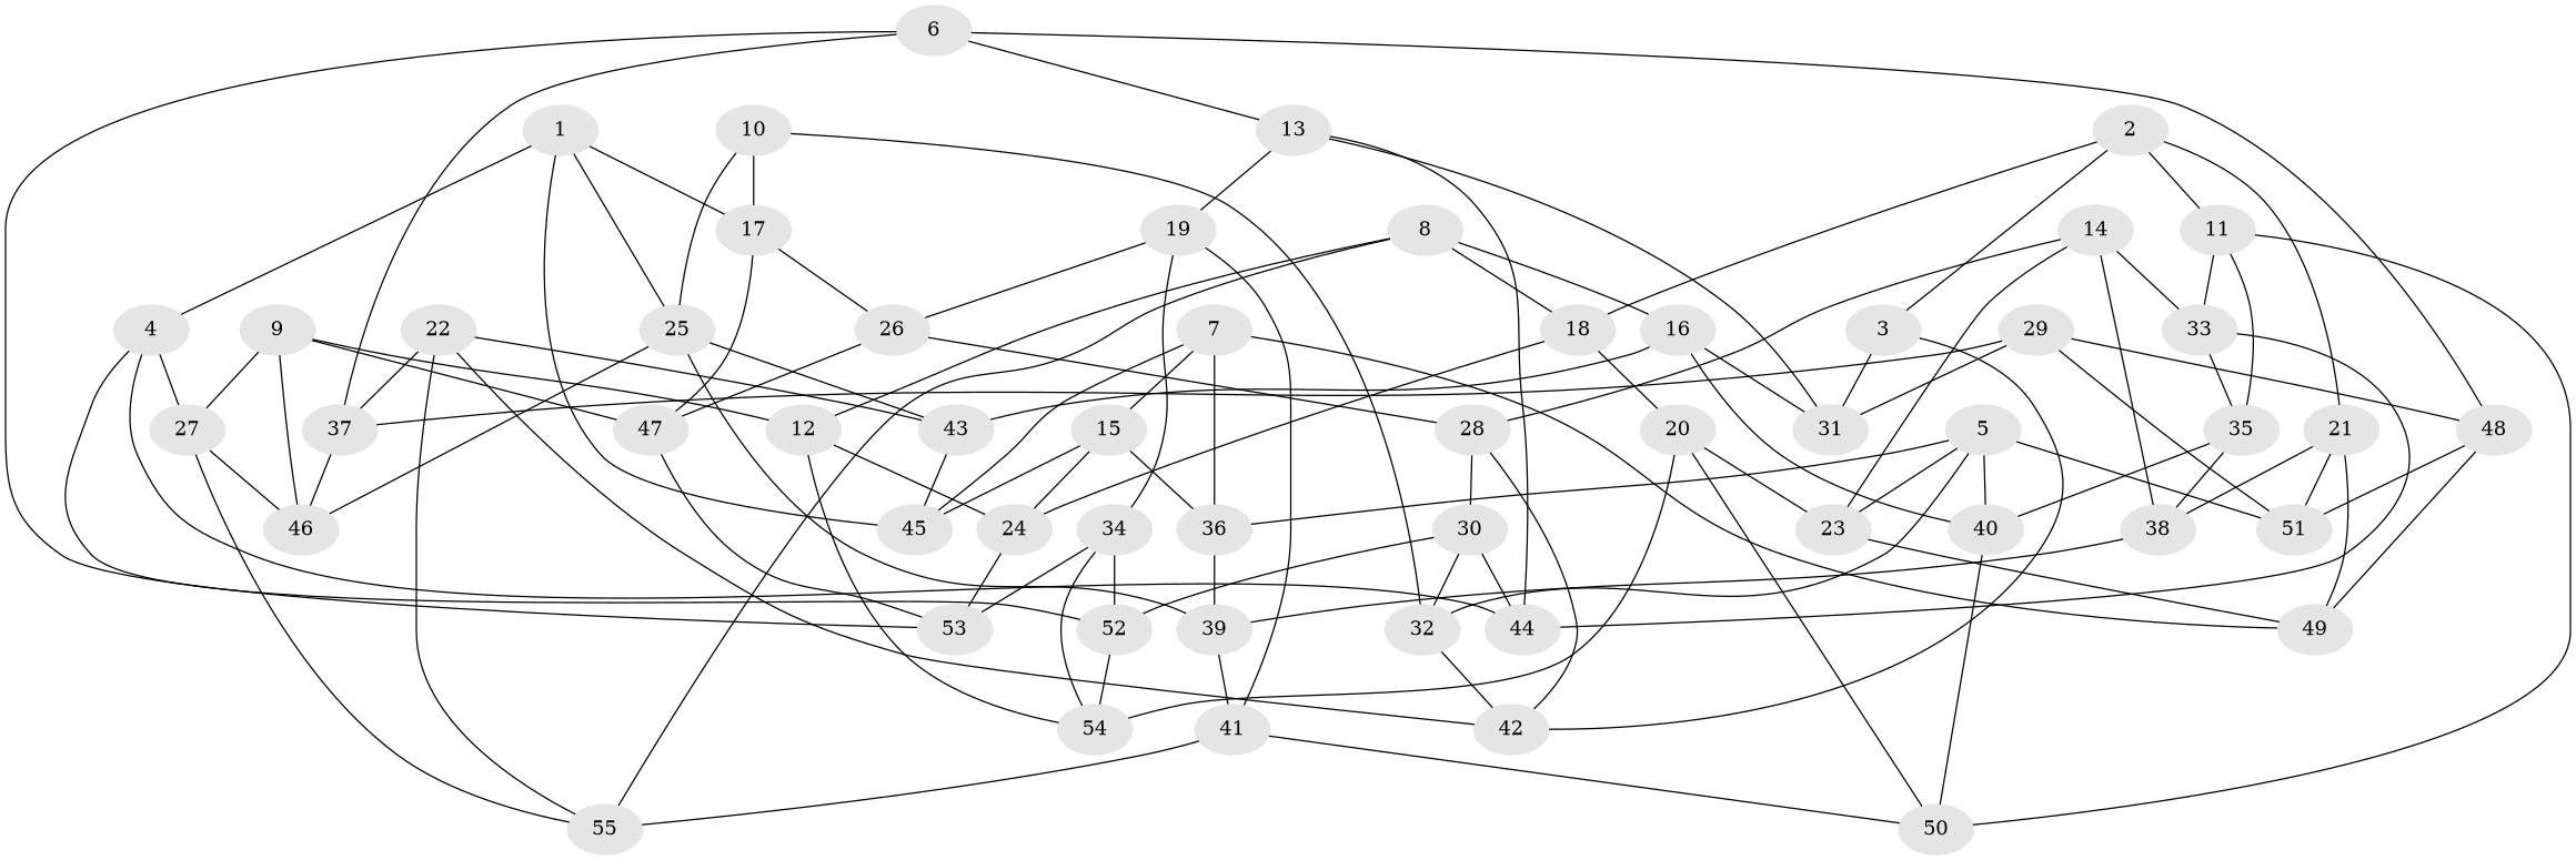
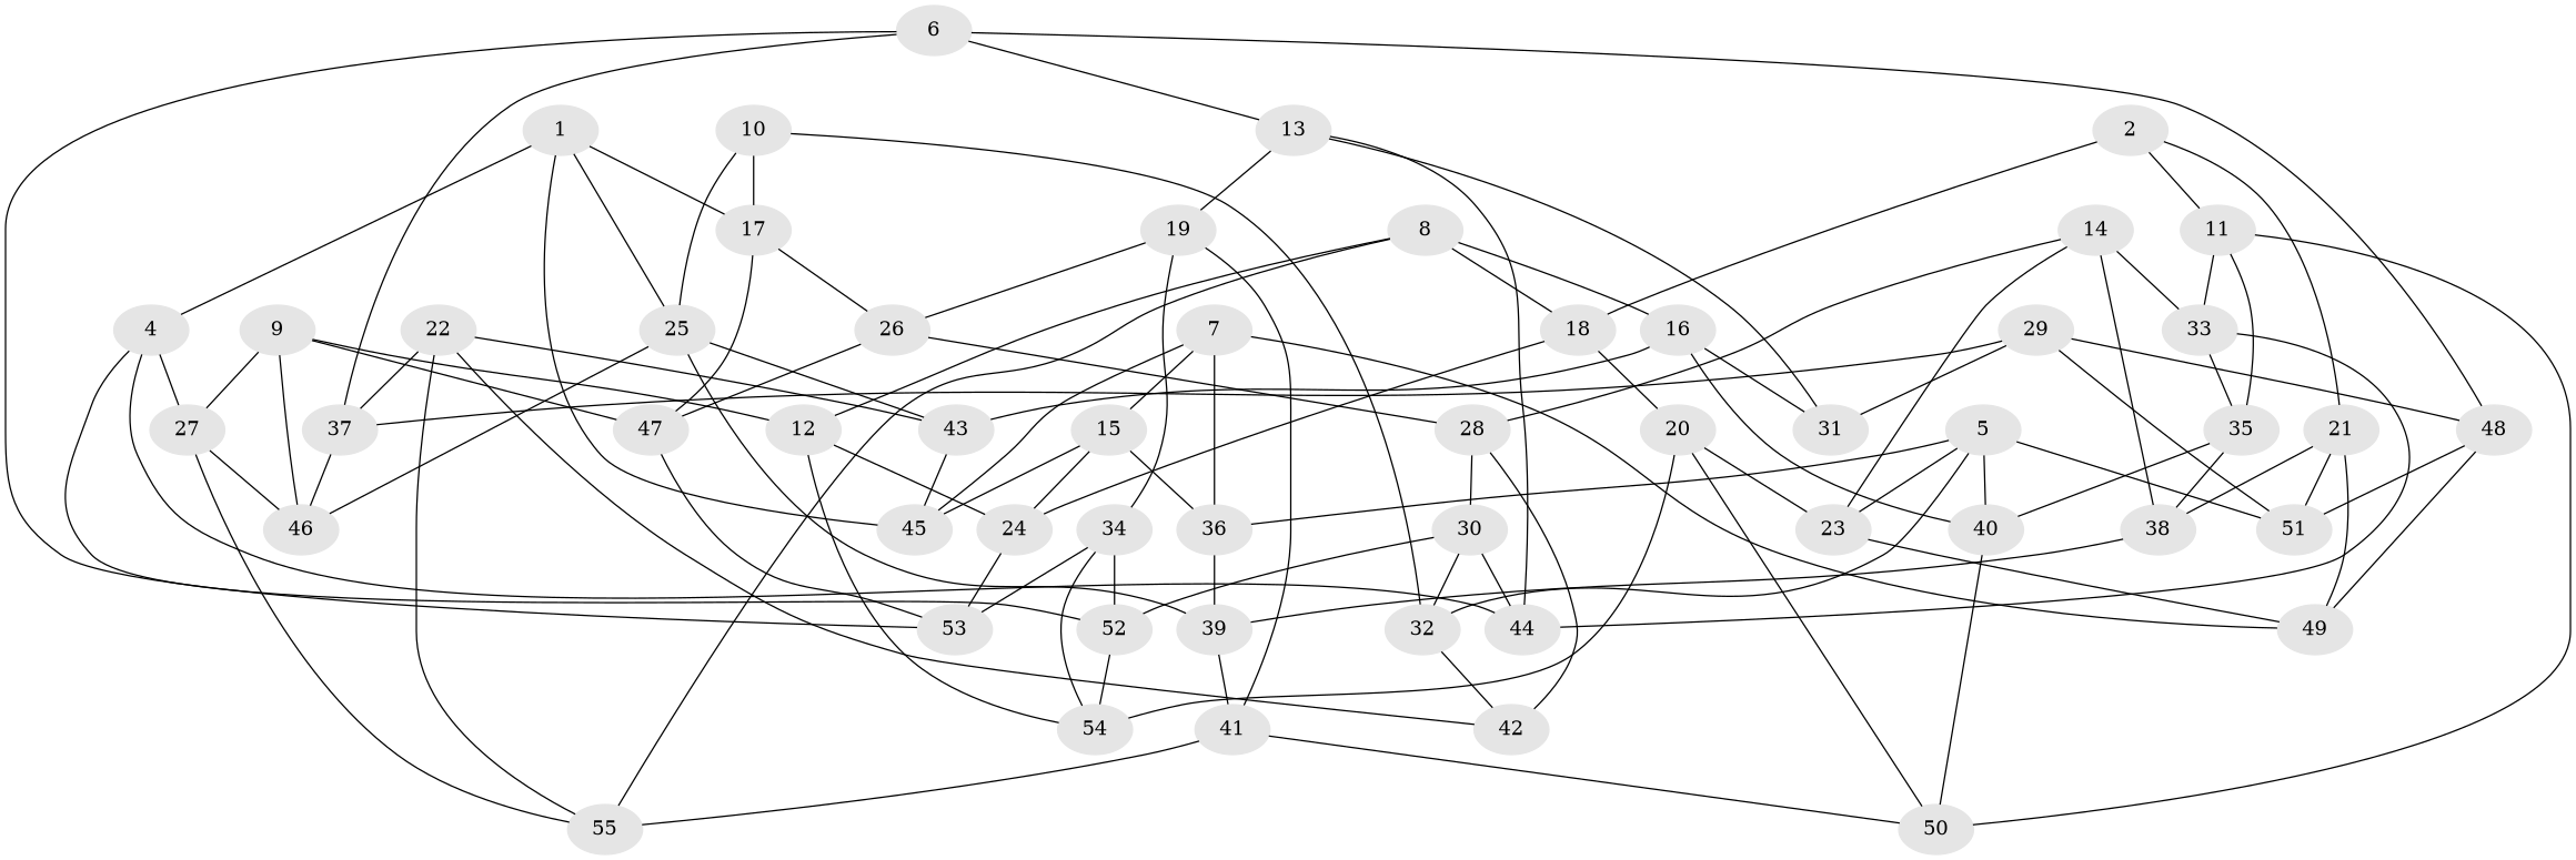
  graph {
    node [color=gray90 style=filled]
    1
    4
    17
    25
    45
    27
    44
    52
    47
    26
    46
    43
    39
    2
-   3
    11
    18
    21
    31
    42
    33
    35
    50
    24
    20
    51
    49
    38
    36
    55
    54
    5
    23
    32
    40
    6
    13
    37
    48
    53
    19
    7
    15
    8
    12
    16
    9
    10
    34
    41
    14
    28
    30
    22
    29
    1 -- 4
    1 -- 17
    1 -- 25
    1 -- 45
    4 -- 27
    4 -- 44
    4 -- 52
    17 -- 47
    17 -- 26
    25 -- 46
    25 -- 43
    25 -- 39
    27 -- 46
    27 -- 55
    52 -- 54
    47 -- 53
    26 -- 47
    26 -- 28
    43 -- 45
    39 -- 41
-   2 -- 3
    2 -- 11
    2 -- 18
    2 -- 21
-   3 -- 31
-   3 -- 42
    11 -- 33
    11 -- 35
    11 -- 50
    18 -- 24
    18 -- 20
    21 -- 51
    21 -- 49
    21 -- 38
    33 -- 44
    33 -- 35
    35 -- 38
    35 -- 40
    24 -- 53
    20 -- 50
    20 -- 54
    20 -- 23
    38 -- 39
    36 -- 39
    5 -- 51
    5 -- 36
    5 -- 23
    5 -- 32
    5 -- 40
    23 -- 49
    32 -- 42
    40 -- 50
    6 -- 13
    6 -- 37
    6 -- 48
    6 -- 53
    13 -- 44
    13 -- 31
    13 -- 19
    37 -- 46
    48 -- 51
    48 -- 49
    19 -- 26
    19 -- 34
    19 -- 41
    7 -- 45
    7 -- 49
    7 -- 36
    7 -- 15
    15 -- 45
    15 -- 24
    15 -- 36
    8 -- 18
    8 -- 55
    8 -- 12
    8 -- 16
    12 -- 24
    12 -- 54
    16 -- 43
    16 -- 31
    16 -- 40
    9 -- 27
    9 -- 47
    9 -- 46
    9 -- 12
    10 -- 17
    10 -- 25
    10 -- 32
    34 -- 52
    34 -- 54
    34 -- 53
    41 -- 50
    41 -- 55
    14 -- 33
    14 -- 38
    14 -- 23
    14 -- 28
    28 -- 42
    28 -- 30
    30 -- 44
    30 -- 52
    30 -- 32
    22 -- 43
    22 -- 42
    22 -- 55
    22 -- 37
    29 -- 31
    29 -- 51
    29 -- 37
    29 -- 48
  }
